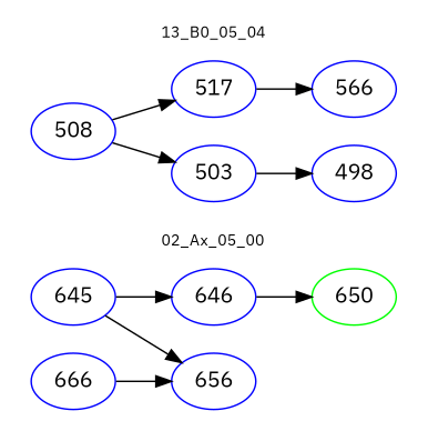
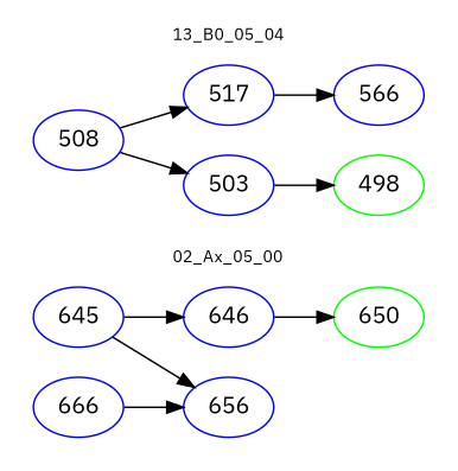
  digraph {
    fontname="IBM Plex Sans"
    rankdir=LR
    node [color=blue fontname="IBM Plex Sans"]
    edge [color=black fontname="IBM Plex Sans"]
    n1 [label=645]
    n2 [label=646]
    n3 [label=656]
    n4 [color=green label=650]
    n5 [label=666]
    n6 [label=508]
    n7 [label=503]
    n8 [label=517]
-   n9 [label=498]
+   n9 [color=green label=498]
    n10 [label=566]
    subgraph cluster_1 {
      color=white
      fontsize=10
      label="02_Ax_05_00"
      n1
      n2
      n3
      n4
      n5
    }
    subgraph cluster_2 {
      color=white
      fontsize=10
      label="13_B0_05_04"
      n6
      n7
      n8
      n9
      n10
    }
    n1 -> n2
    n1 -> n3
    n2 -> n4
    n5 -> n3
    n6 -> n7
    n6 -> n8
    n7 -> n9
    n8 -> n10
  }
